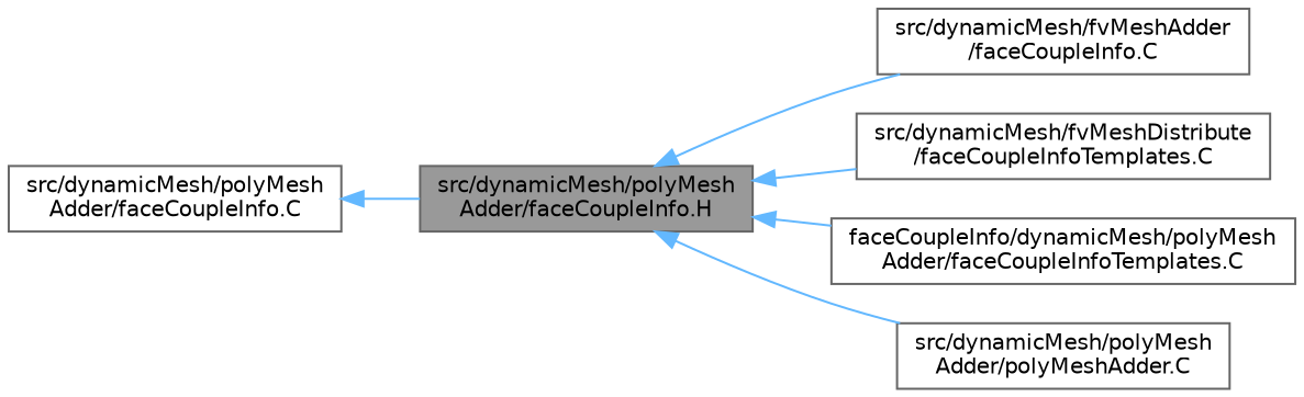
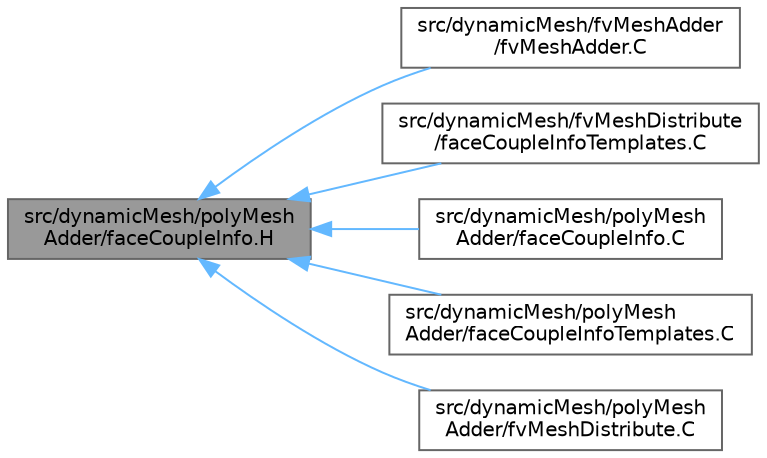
  digraph {
    rankdir=LR
    node [color=grey40 fillcolor=white fontname=Helvetica fontsize=10 shape=box style=filled]
    edge [color=steelblue1 dir=back fontname=Helvetica fontsize=10 labelfontname=Helvetica labelfontsize=10 style=solid]
    n1 [color=gray40 fillcolor=grey60 fontcolor=black height=0.2 label="src/dynamicMesh/polyMesh\lAdder/faceCoupleInfo.H" width=0.4]
-   n2 [height=0.2 label="src/dynamicMesh/fvMeshAdder\l/faceCoupleInfo.C" width=0.4]
+   n2 [height=0.2 label="src/dynamicMesh/fvMeshAdder\l/fvMeshAdder.C" width=0.4]
    n3 [height=0.2 label="src/dynamicMesh/fvMeshDistribute\l/faceCoupleInfoTemplates.C" width=0.4]
    n4 [height=0.2 label="src/dynamicMesh/polyMesh\lAdder/faceCoupleInfo.C" width=0.4]
-   n5 [height=0.2 label="faceCoupleInfo/dynamicMesh/polyMesh\lAdder/faceCoupleInfoTemplates.C" width=0.4]
-   n6 [height=0.2 label="src/dynamicMesh/polyMesh\lAdder/polyMeshAdder.C" width=0.4]
+   n5 [height=0.2 label="src/dynamicMesh/polyMesh\lAdder/faceCoupleInfoTemplates.C" width=0.4]
+   n6 [height=0.2 label="src/dynamicMesh/polyMesh\lAdder/fvMeshDistribute.C" width=0.4]
    n1 -> n2
    n1 -> n3
-   n4 -> n1
+   n1 -> n4
    n1 -> n5
    n1 -> n6
  }
